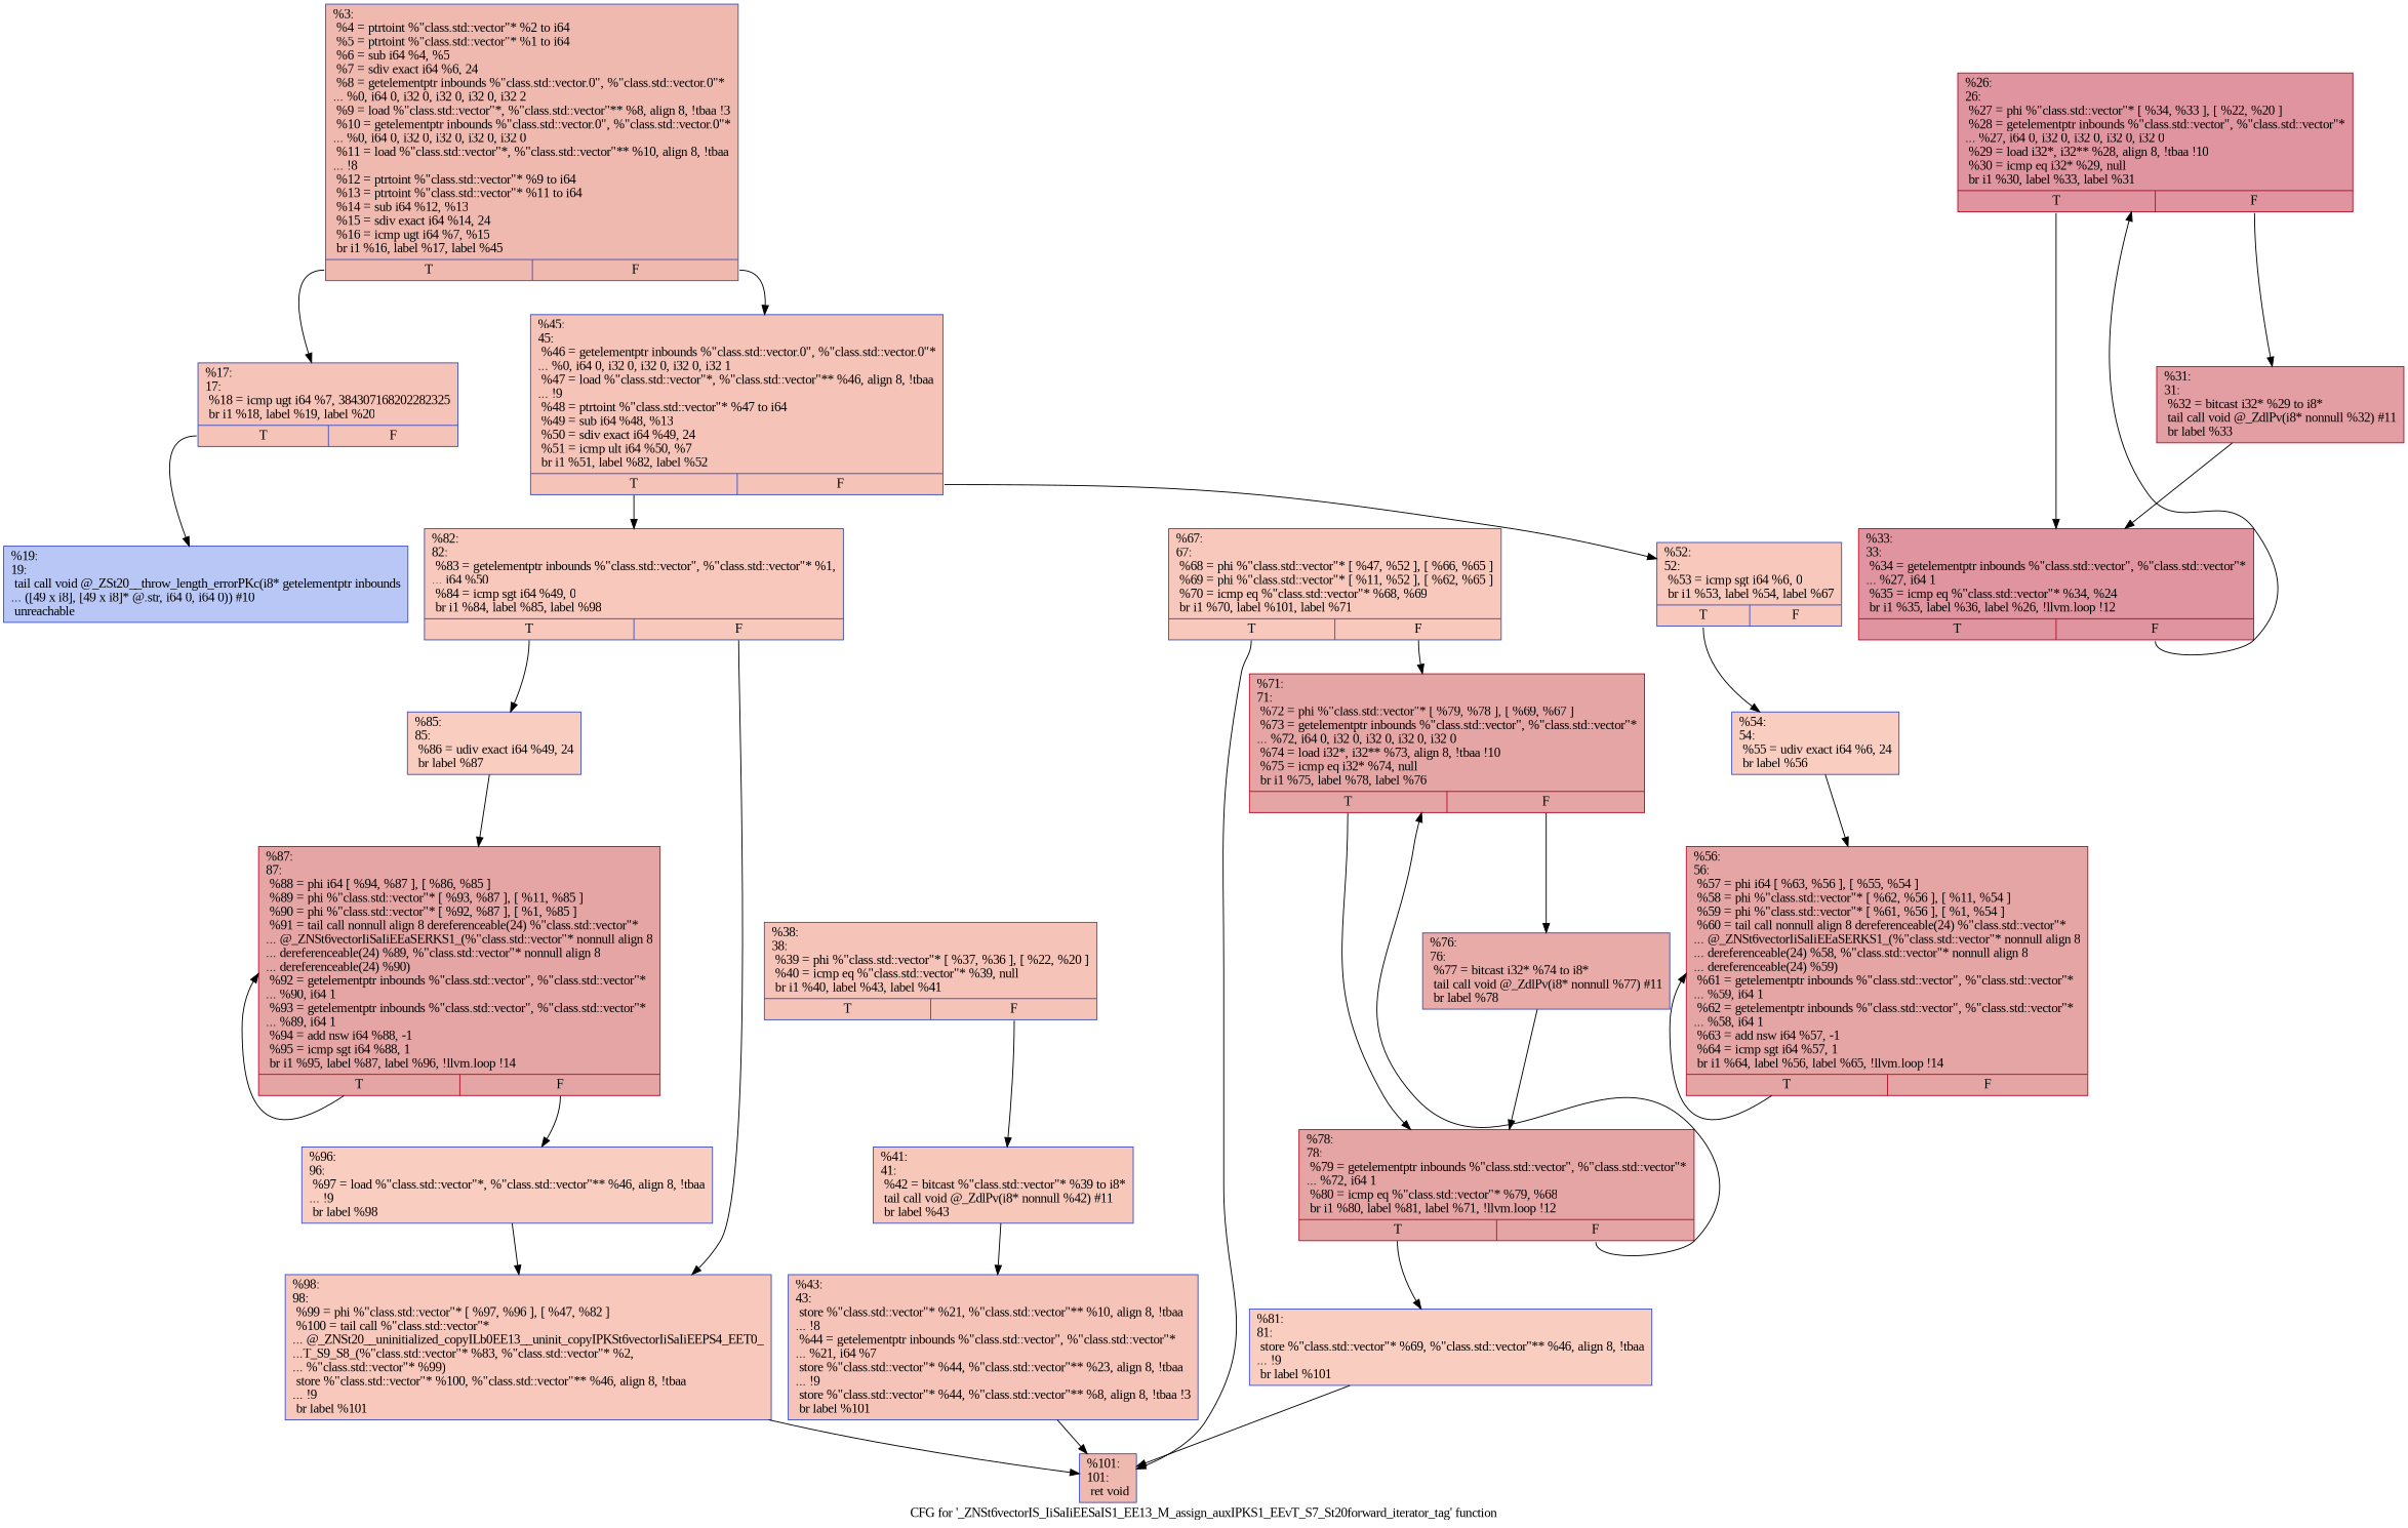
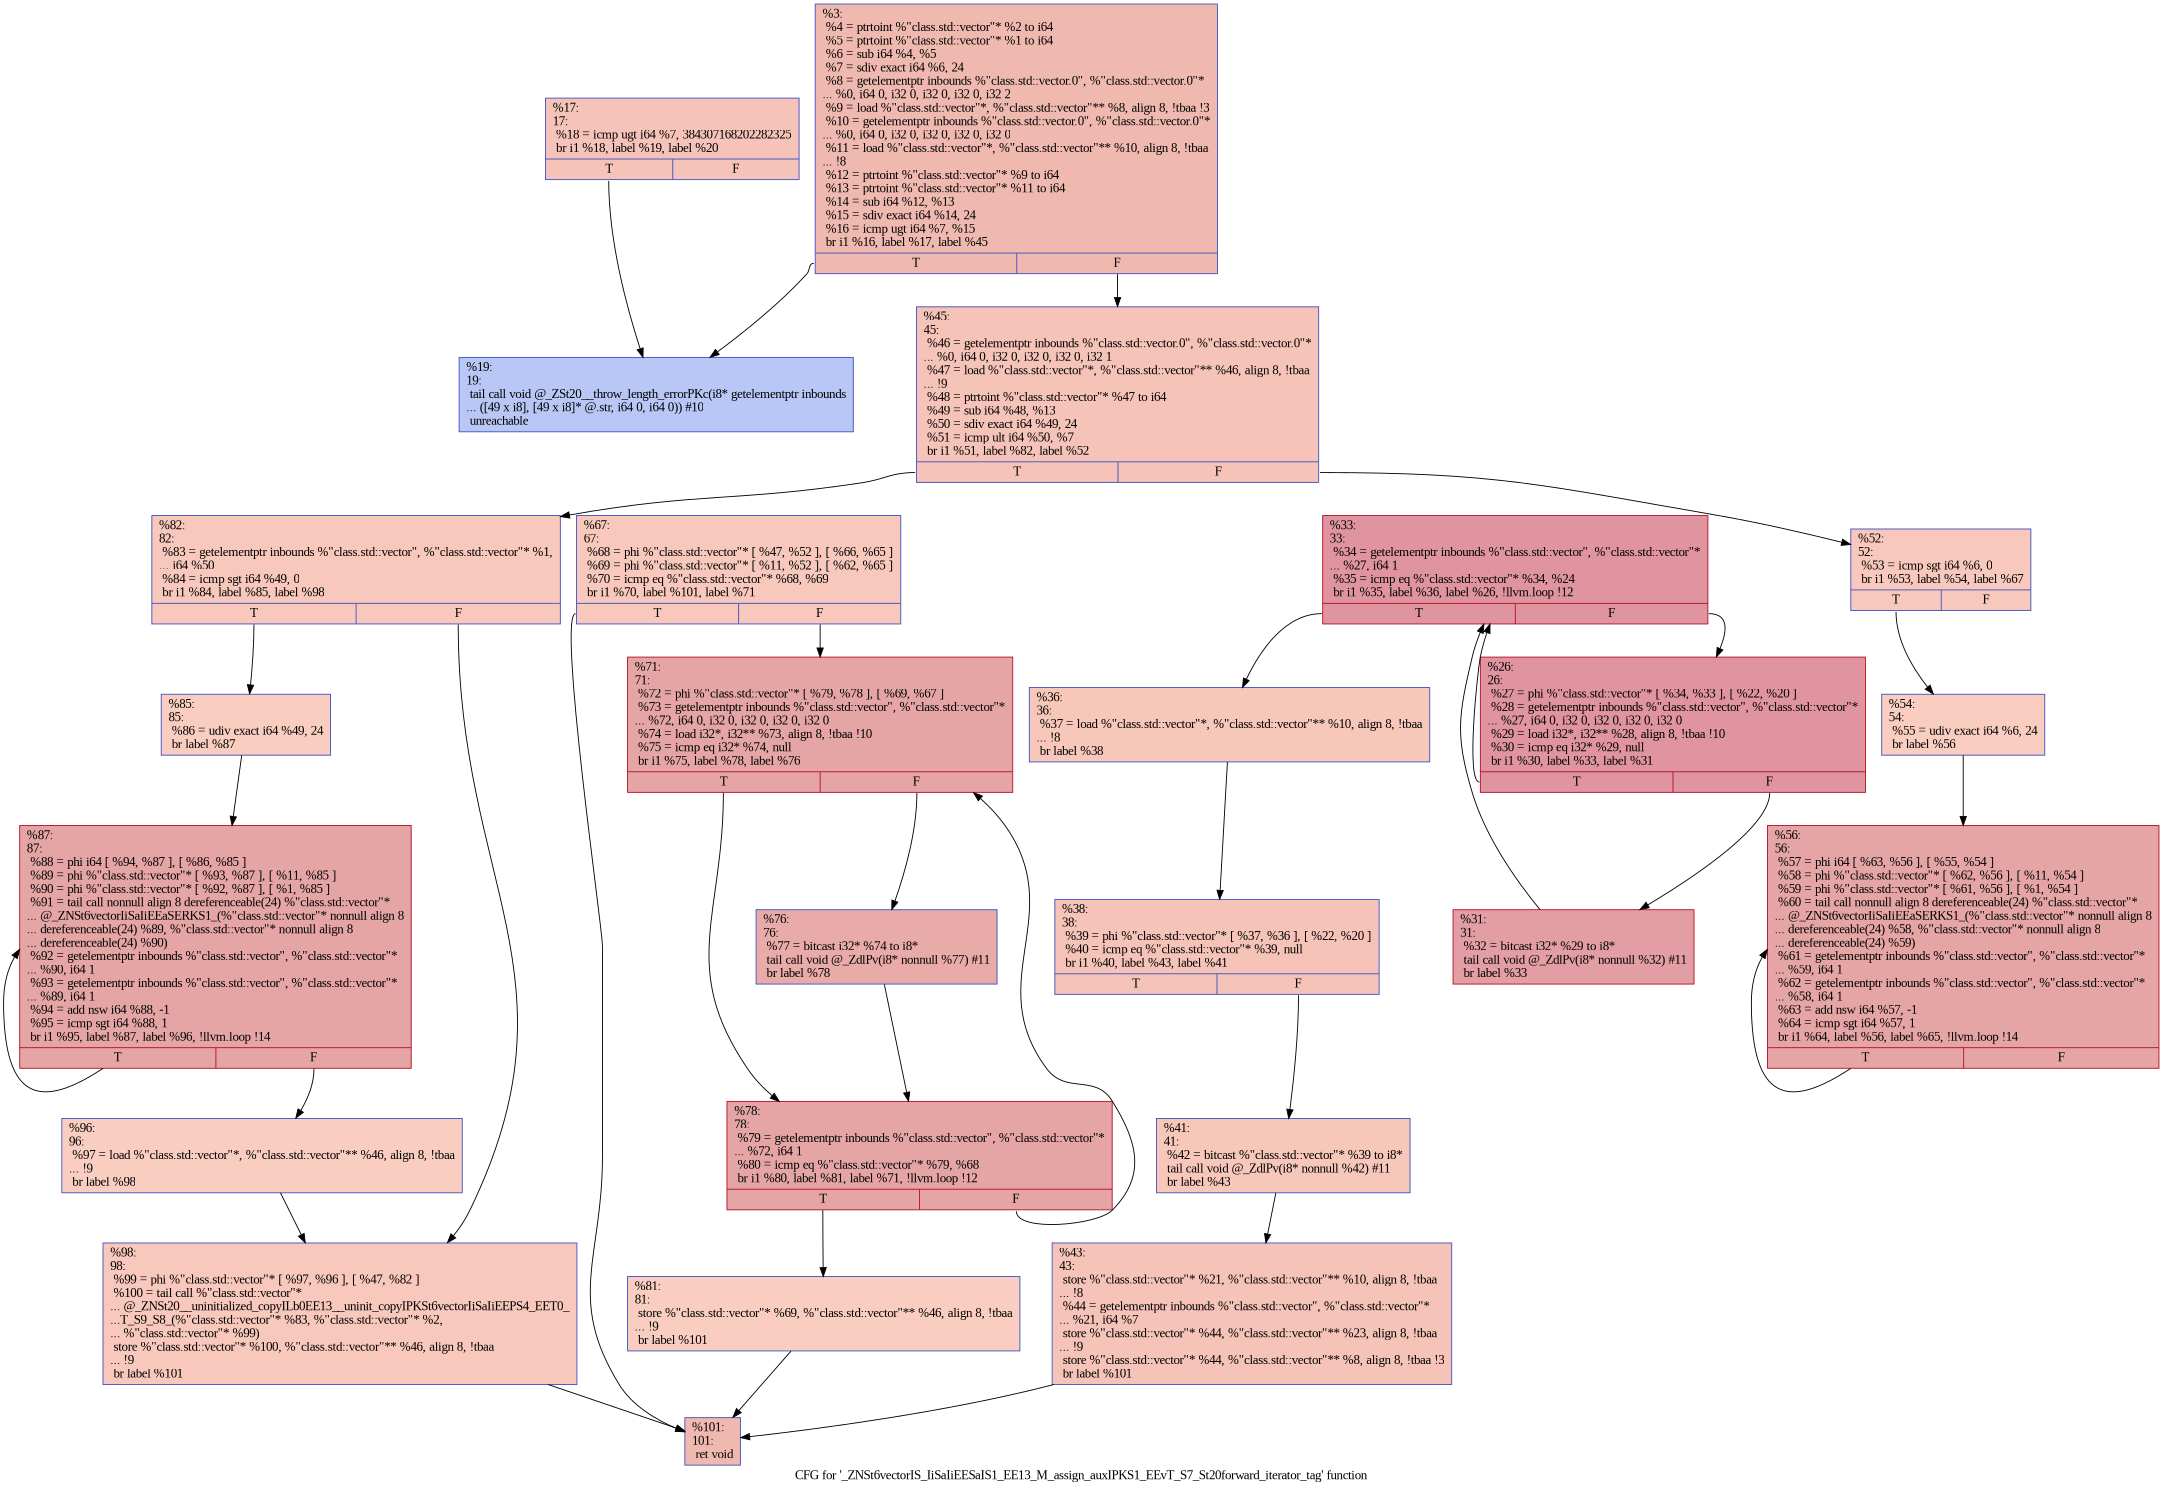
  digraph {
    fontname="Liberation Serif"
    label="CFG for '_ZNSt6vectorIS_IiSaIiEESaIS1_EE13_M_assign_auxIPKS1_EEvT_S7_St20forward_iterator_tag' function"
    node [color="#3d50c3ff" fillcolor="#e8765c70" fontname="Liberation Serif" shape=record style=filled]
    edge [fontname="Liberation Serif" tailport=s0]
    n1 [fillcolor="#de614d70" label="{%3:\l  %4 = ptrtoint %\"class.std::vector\"* %2 to i64\l  %5 = ptrtoint %\"class.std::vector\"* %1 to i64\l  %6 = sub i64 %4, %5\l  %7 = sdiv exact i64 %6, 24\l  %8 = getelementptr inbounds %\"class.std::vector.0\", %\"class.std::vector.0\"*\l... %0, i64 0, i32 0, i32 0, i32 0, i32 2\l  %9 = load %\"class.std::vector\"*, %\"class.std::vector\"** %8, align 8, !tbaa !3\l  %10 = getelementptr inbounds %\"class.std::vector.0\", %\"class.std::vector.0\"*\l... %0, i64 0, i32 0, i32 0, i32 0, i32 0\l  %11 = load %\"class.std::vector\"*, %\"class.std::vector\"** %10, align 8, !tbaa\l... !8\l  %12 = ptrtoint %\"class.std::vector\"* %9 to i64\l  %13 = ptrtoint %\"class.std::vector\"* %11 to i64\l  %14 = sub i64 %12, %13\l  %15 = sdiv exact i64 %14, 24\l  %16 = icmp ugt i64 %7, %15\l  br i1 %16, label %17, label %45\l|{<s0>T|<s1>F}}"]
    n2 [label="{%17:\l17:                                               \l  %18 = icmp ugt i64 %7, 384307168202282325\l  br i1 %18, label %19, label %20\l|{<s0>T|<s1>F}}"]
    n3 [label="{%45:\l45:                                               \l  %46 = getelementptr inbounds %\"class.std::vector.0\", %\"class.std::vector.0\"*\l... %0, i64 0, i32 0, i32 0, i32 0, i32 1\l  %47 = load %\"class.std::vector\"*, %\"class.std::vector\"** %46, align 8, !tbaa\l... !9\l  %48 = ptrtoint %\"class.std::vector\"* %47 to i64\l  %49 = sub i64 %48, %13\l  %50 = sdiv exact i64 %49, 24\l  %51 = icmp ult i64 %50, %7\l  br i1 %51, label %82, label %52\l|{<s0>T|<s1>F}}"]
    n4 [fillcolor="#5f7fe870" label="{%19:\l19:                                               \l  tail call void @_ZSt20__throw_length_errorPKc(i8* getelementptr inbounds\l... ([49 x i8], [49 x i8]* @.str, i64 0, i64 0)) #10\l  unreachable\l}"]
    n5 [fillcolor="#ed836670" label="{%82:\l82:                                               \l  %83 = getelementptr inbounds %\"class.std::vector\", %\"class.std::vector\"* %1,\l... i64 %50\l  %84 = icmp sgt i64 %49, 0\l  br i1 %84, label %85, label %98\l|{<s0>T|<s1>F}}"]
    n6 [fillcolor="#ed836670" label="{%52:\l52:                                               \l  %53 = icmp sgt i64 %6, 0\l  br i1 %53, label %54, label %67\l|{<s0>T|<s1>F}}"]
    n7 [fillcolor="#f2907270" label="{%85:\l85:                                               \l  %86 = udiv exact i64 %49, 24\l  br label %87\l}"]
    n8 [fillcolor="#ed836670" label="{%98:\l98:                                               \l  %99 = phi %\"class.std::vector\"* [ %97, %96 ], [ %47, %82 ]\l  %100 = tail call %\"class.std::vector\"*\l... @_ZNSt20__uninitialized_copyILb0EE13__uninit_copyIPKSt6vectorIiSaIiEEPS4_EET0_\l...T_S9_S8_(%\"class.std::vector\"* %83, %\"class.std::vector\"* %2,\l... %\"class.std::vector\"* %99)\l  store %\"class.std::vector\"* %100, %\"class.std::vector\"** %46, align 8, !tbaa\l... !9\l  br label %101\l}"]
    n9 [fillcolor="#f2907270" label="{%54:\l54:                                               \l  %55 = udiv exact i64 %6, 24\l  br label %56\l}"]
    n10 [label="{%38:\l38:                                               \l  %39 = phi %\"class.std::vector\"* [ %37, %36 ], [ %22, %20 ]\l  %40 = icmp eq %\"class.std::vector\"* %39, null\l  br i1 %40, label %43, label %41\l|{<s0>T|<s1>F}}"]
    n11 [fillcolor="#ec7f6370" label="{%41:\l41:                                               \l  %42 = bitcast %\"class.std::vector\"* %39 to i8*\l  tail call void @_ZdlPv(i8* nonnull %42) #11\l  br label %43\l}"]
    n12 [color="#b70d28ff" fillcolor="#b70d2870" label="{%26:\l26:                                               \l  %27 = phi %\"class.std::vector\"* [ %34, %33 ], [ %22, %20 ]\l  %28 = getelementptr inbounds %\"class.std::vector\", %\"class.std::vector\"*\l... %27, i64 0, i32 0, i32 0, i32 0, i32 0\l  %29 = load i32*, i32** %28, align 8, !tbaa !10\l  %30 = icmp eq i32* %29, null\l  br i1 %30, label %33, label %31\l|{<s0>T|<s1>F}}"]
    n13 [color="#b70d28ff" fillcolor="#b70d2870" label="{%33:\l33:                                               \l  %34 = getelementptr inbounds %\"class.std::vector\", %\"class.std::vector\"*\l... %27, i64 1\l  %35 = icmp eq %\"class.std::vector\"* %34, %24\l  br i1 %35, label %36, label %26, !llvm.loop !12\l|{<s0>T|<s1>F}}"]
    n14 [color="#b70d28ff" fillcolor="#be242e70" label="{%31:\l31:                                               \l  %32 = bitcast i32* %29 to i8*\l  tail call void @_ZdlPv(i8* nonnull %32) #11\l  br label %33\l}"]
    n15 [label="{%43:\l43:                                               \l  store %\"class.std::vector\"* %21, %\"class.std::vector\"** %10, align 8, !tbaa\l... !8\l  %44 = getelementptr inbounds %\"class.std::vector\", %\"class.std::vector\"*\l... %21, i64 %7\l  store %\"class.std::vector\"* %44, %\"class.std::vector\"** %23, align 8, !tbaa\l... !9\l  store %\"class.std::vector\"* %44, %\"class.std::vector\"** %8, align 8, !tbaa !3\l  br label %101\l}"]
    n16 [fillcolor="#de614d70" label="{%101:\l101:                                              \l  ret void\l}"]
+   n17 [fillcolor="#ec7f6370" label="{%36:\l36:                                               \l  %37 = load %\"class.std::vector\"*, %\"class.std::vector\"** %10, align 8, !tbaa\l... !8\l  br label %38\l}"]
    n18 [color="#b70d28ff" fillcolor="#c5333470" label="{%87:\l87:                                               \l  %88 = phi i64 [ %94, %87 ], [ %86, %85 ]\l  %89 = phi %\"class.std::vector\"* [ %93, %87 ], [ %11, %85 ]\l  %90 = phi %\"class.std::vector\"* [ %92, %87 ], [ %1, %85 ]\l  %91 = tail call nonnull align 8 dereferenceable(24) %\"class.std::vector\"*\l... @_ZNSt6vectorIiSaIiEEaSERKS1_(%\"class.std::vector\"* nonnull align 8\l... dereferenceable(24) %89, %\"class.std::vector\"* nonnull align 8\l... dereferenceable(24) %90)\l  %92 = getelementptr inbounds %\"class.std::vector\", %\"class.std::vector\"*\l... %90, i64 1\l  %93 = getelementptr inbounds %\"class.std::vector\", %\"class.std::vector\"*\l... %89, i64 1\l  %94 = add nsw i64 %88, -1\l  %95 = icmp sgt i64 %88, 1\l  br i1 %95, label %87, label %96, !llvm.loop !14\l|{<s0>T|<s1>F}}"]
    n19 [color="#b70d28ff" fillcolor="#c5333470" label="{%56:\l56:                                               \l  %57 = phi i64 [ %63, %56 ], [ %55, %54 ]\l  %58 = phi %\"class.std::vector\"* [ %62, %56 ], [ %11, %54 ]\l  %59 = phi %\"class.std::vector\"* [ %61, %56 ], [ %1, %54 ]\l  %60 = tail call nonnull align 8 dereferenceable(24) %\"class.std::vector\"*\l... @_ZNSt6vectorIiSaIiEEaSERKS1_(%\"class.std::vector\"* nonnull align 8\l... dereferenceable(24) %58, %\"class.std::vector\"* nonnull align 8\l... dereferenceable(24) %59)\l  %61 = getelementptr inbounds %\"class.std::vector\", %\"class.std::vector\"*\l... %59, i64 1\l  %62 = getelementptr inbounds %\"class.std::vector\", %\"class.std::vector\"*\l... %58, i64 1\l  %63 = add nsw i64 %57, -1\l  %64 = icmp sgt i64 %57, 1\l  br i1 %64, label %56, label %65, !llvm.loop !14\l|{<s0>T|<s1>F}}"]
    n20 [fillcolor="#ed836670" label="{%67:\l67:                                               \l  %68 = phi %\"class.std::vector\"* [ %47, %52 ], [ %66, %65 ]\l  %69 = phi %\"class.std::vector\"* [ %11, %52 ], [ %62, %65 ]\l  %70 = icmp eq %\"class.std::vector\"* %68, %69\l  br i1 %70, label %101, label %71\l|{<s0>T|<s1>F}}"]
    n21 [color="#b70d28ff" fillcolor="#c5333470" label="{%71:\l71:                                               \l  %72 = phi %\"class.std::vector\"* [ %79, %78 ], [ %69, %67 ]\l  %73 = getelementptr inbounds %\"class.std::vector\", %\"class.std::vector\"*\l... %72, i64 0, i32 0, i32 0, i32 0, i32 0\l  %74 = load i32*, i32** %73, align 8, !tbaa !10\l  %75 = icmp eq i32* %74, null\l  br i1 %75, label %78, label %76\l|{<s0>T|<s1>F}}"]
    n22 [color="#b70d28ff" fillcolor="#c5333470" label="{%78:\l78:                                               \l  %79 = getelementptr inbounds %\"class.std::vector\", %\"class.std::vector\"*\l... %72, i64 1\l  %80 = icmp eq %\"class.std::vector\"* %79, %68\l  br i1 %80, label %81, label %71, !llvm.loop !12\l|{<s0>T|<s1>F}}"]
    n23 [fillcolor="#cc403a70" label="{%76:\l76:                                               \l  %77 = bitcast i32* %74 to i8*\l  tail call void @_ZdlPv(i8* nonnull %77) #11\l  br label %78\l}"]
    n24 [fillcolor="#f2907270" label="{%81:\l81:                                               \l  store %\"class.std::vector\"* %69, %\"class.std::vector\"** %46, align 8, !tbaa\l... !9\l  br label %101\l}"]
    n25 [fillcolor="#f2907270" label="{%96:\l96:                                               \l  %97 = load %\"class.std::vector\"*, %\"class.std::vector\"** %46, align 8, !tbaa\l... !9\l  br label %98\l}"]
-   n1 -> n2
+   n1 -> n4
    n1 -> n3 [tailport=s1]
    n2 -> n4
    n3 -> n5
    n3 -> n6 [tailport=s1]
    n5 -> n7
    n5 -> n8 [tailport=s1]
    n6 -> n9
    n7 -> n18
    n8 -> n16
    n9 -> n19
    n10 -> n11 [tailport=s1]
    n11 -> n15
    n12 -> n13
    n12 -> n14 [tailport=s1]
    n13 -> n12 [tailport=s1]
+   n13 -> n17
    n14 -> n13
    n15 -> n16
+   n17 -> n10
    n18 -> n18
    n18 -> n25 [tailport=s1]
    n19 -> n19
    n20 -> n16
    n20 -> n21 [tailport=s1]
    n21 -> n22
    n21 -> n23 [tailport=s1]
    n22 -> n21 [tailport=s1]
    n22 -> n24
    n23 -> n22
    n24 -> n16
    n25 -> n8
  }
